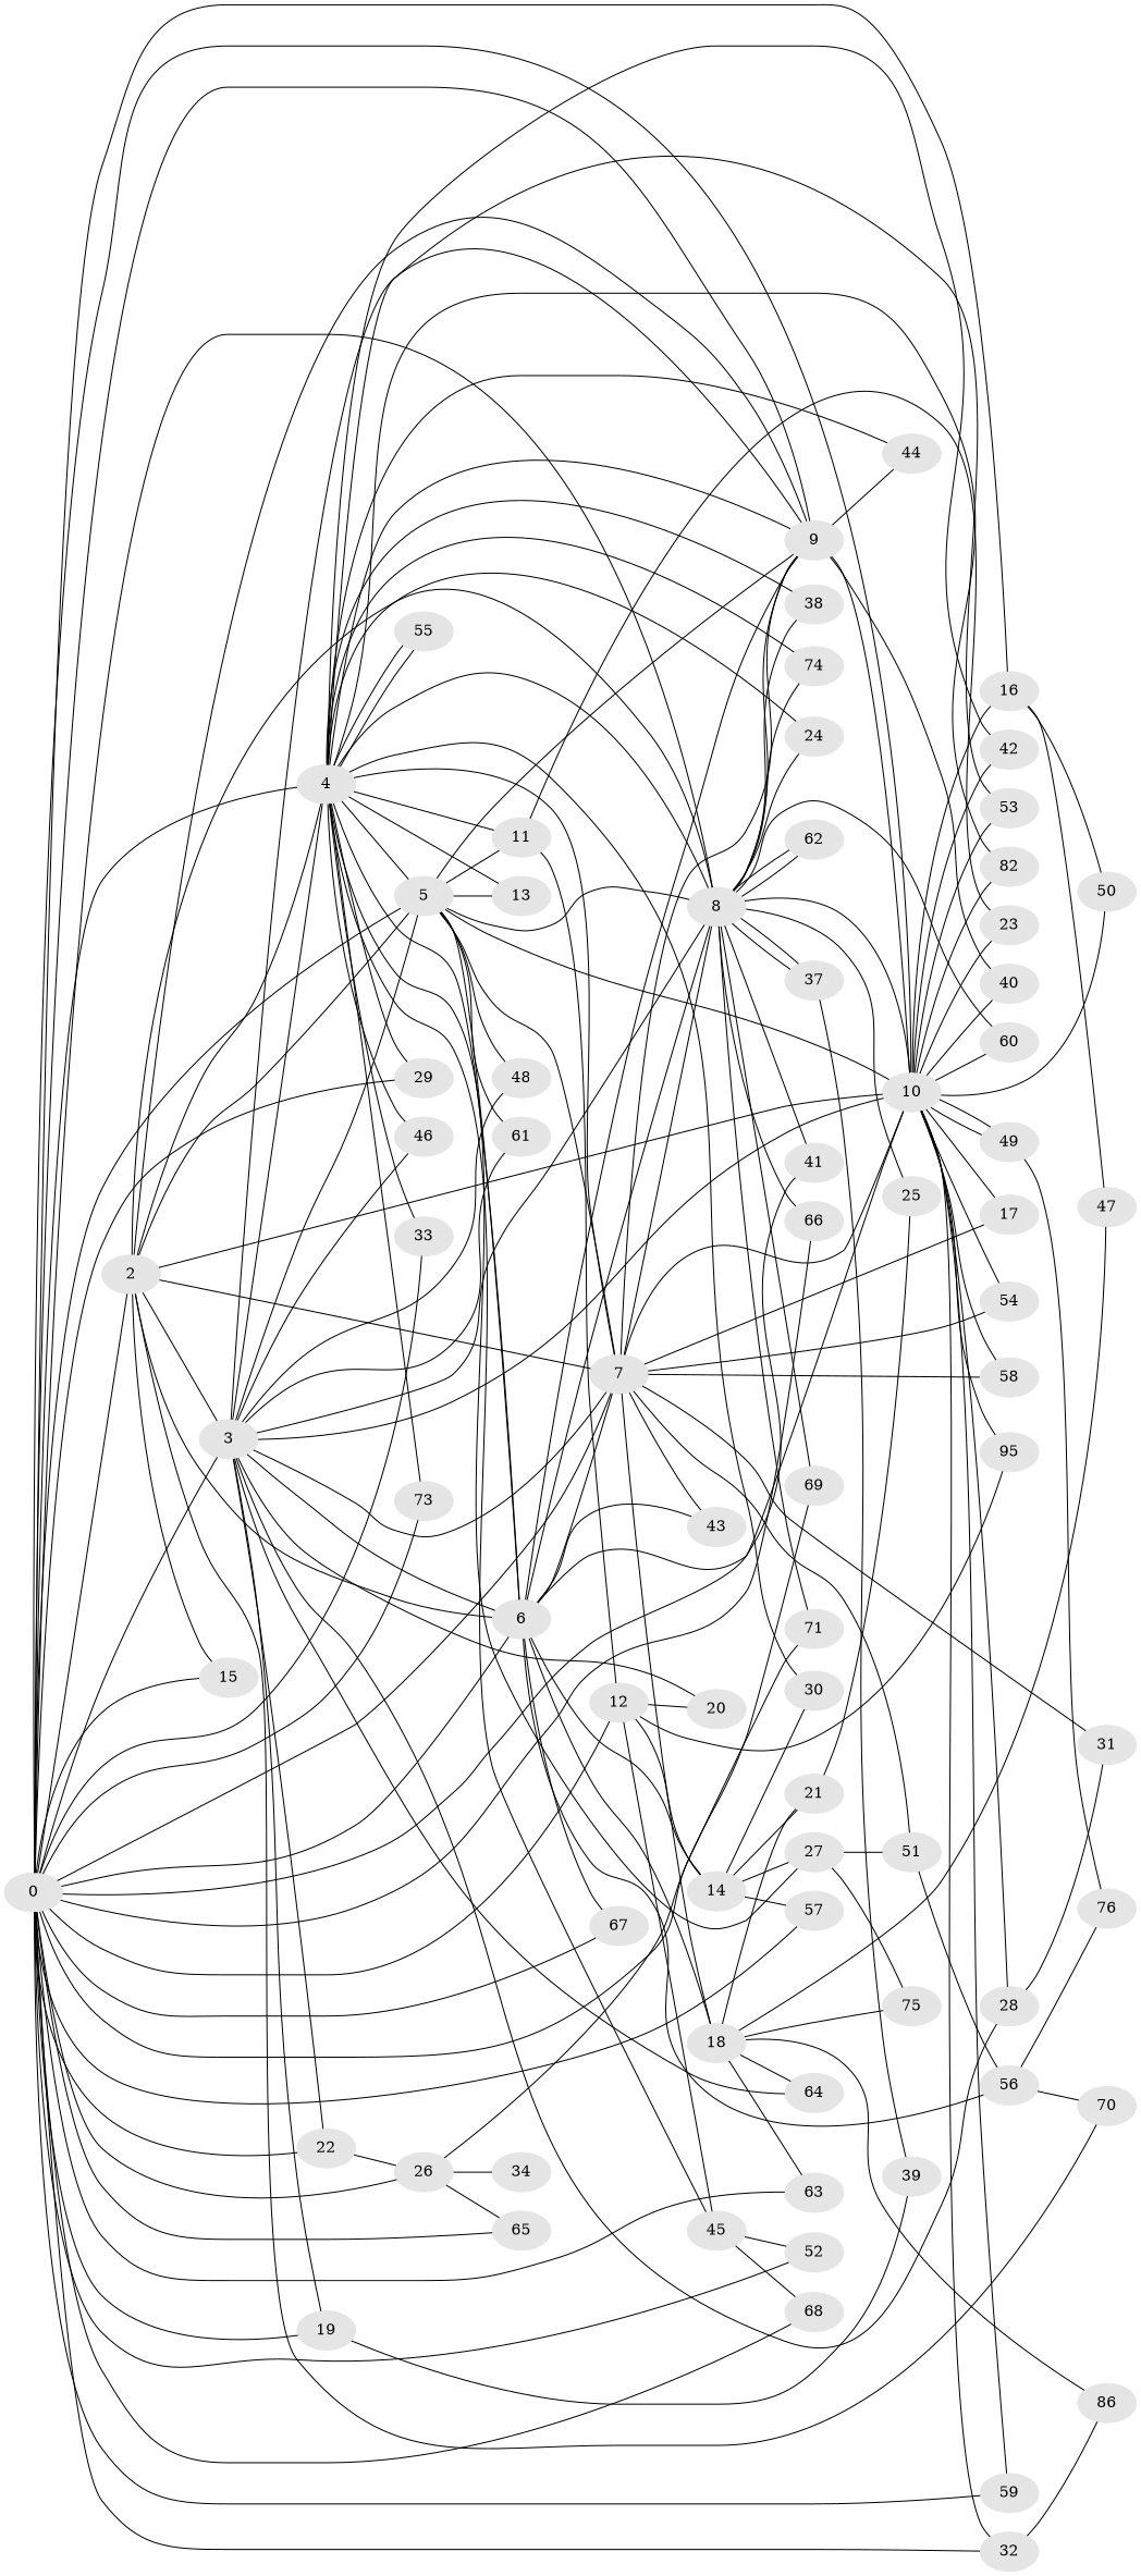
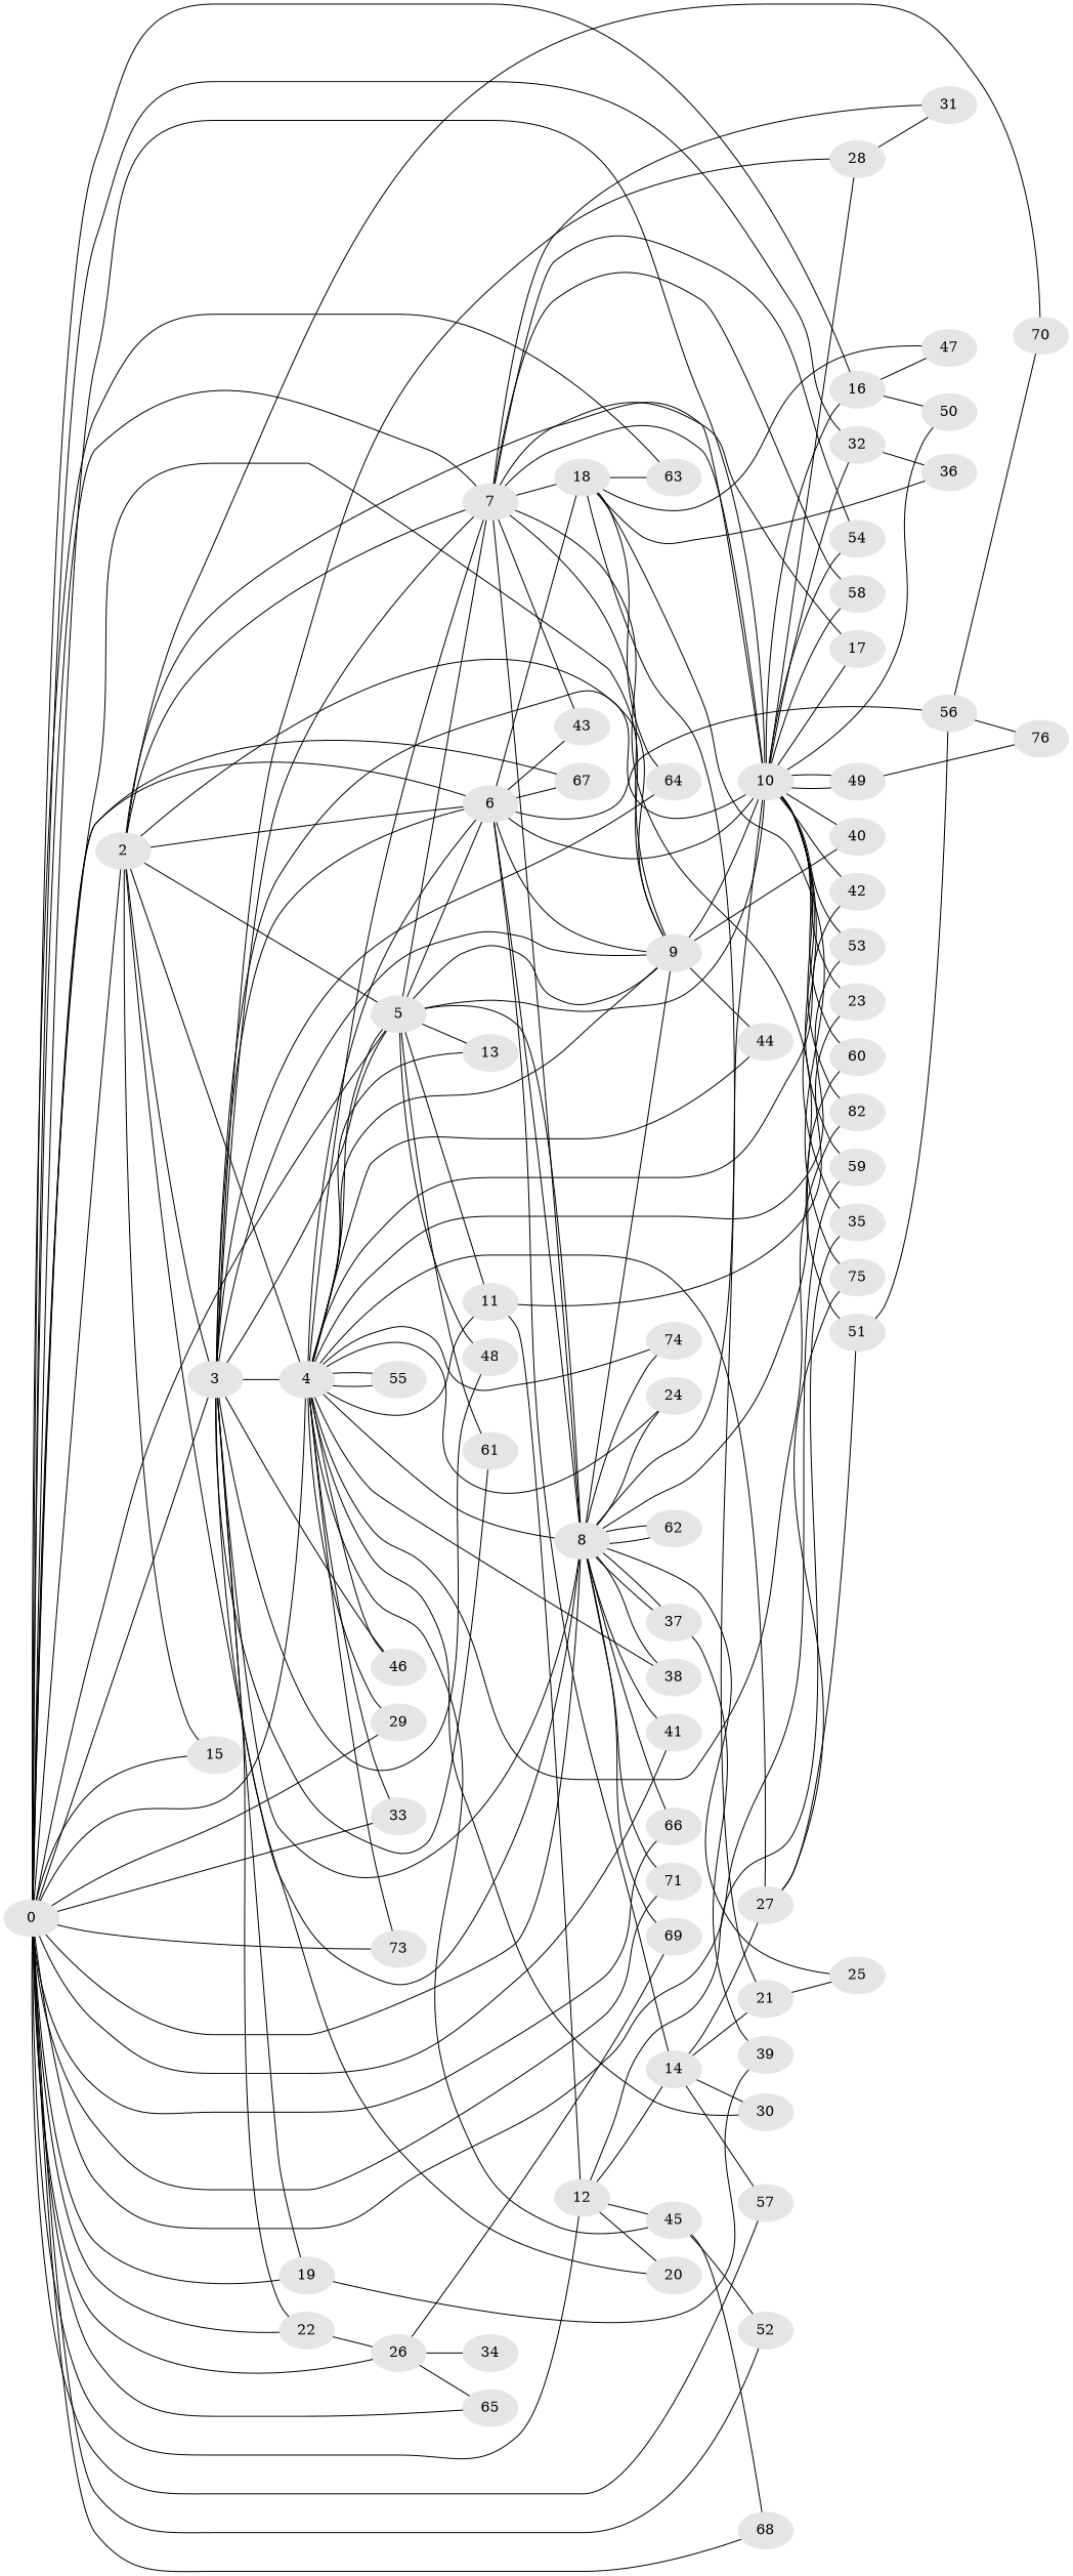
  graph {
    rankdir=LR
    node [color=gray90 style=filled]
    n1 [label=0]
    2
    3
    4
    5
    6
    7
    8
    9
    10
    12
    15
    16
    19
    22
    26
    29
    32
    33
    41
    52
    57
    59
    63
    65
    66
    67
    68
    71
    73
    70
    20
    28
    46
    48
    61
    64
    11
    13
    24
    27
    30
    38
    42
    44
    45
    53
    55
    n49 [label=82]
    74
    14
    18
    43
    56
    17
    31
    51
    54
    58
    25
    37
    60
    62
    69
    40
    23
-   35 [label=95]
+   35
    49
    50
    47
    39
    34
-   36 [label=86]
+   36
    75
    21
    76
    n1 -- 2
    n1 -- 3
    n1 -- 4
    n1 -- 5
    n1 -- 6
    n1 -- 7
    n1 -- 8
    n1 -- 9
    n1 -- 10
    n1 -- 12
    n1 -- 15
    n1 -- 16
    n1 -- 19
    n1 -- 22
    n1 -- 26
    n1 -- 29
    n1 -- 32
    n1 -- 33
    n1 -- 41
    n1 -- 52
    n1 -- 57
    n1 -- 59
    n1 -- 63
    n1 -- 65
    n1 -- 66
    n1 -- 67
    n1 -- 68
    n1 -- 71
    n1 -- 73
    2 -- 3
    2 -- 4
    2 -- 5
    2 -- 6
    2 -- 7
    2 -- 8
    2 -- 9
    2 -- 10
    2 -- 15
    2 -- 70
    3 -- 4
    3 -- 5
    3 -- 6
    3 -- 7
    3 -- 8
    3 -- 9
    3 -- 10
    3 -- 19
    3 -- 22
    3 -- 20
    3 -- 28
    3 -- 46
    3 -- 48
    3 -- 61
    3 -- 64
    4 -- 5
    4 -- 6
    4 -- 7
    4 -- 8
    4 -- 9
    4 -- 29
    4 -- 33
    4 -- 73
    4 -- 46
    4 -- 11
    4 -- 13
    4 -- 24
    4 -- 27
    4 -- 30
    4 -- 38
    4 -- 42
    4 -- 44
    4 -- 45
    4 -- 53
    4 -- 55
    4 -- 55
    4 -- n49
    4 -- 74
    5 -- 6
    5 -- 7
    5 -- 8
    5 -- 9
    5 -- 10
    5 -- 48
    5 -- 61
    5 -- 11
    5 -- 13
-   6 -- 7
    6 -- 8
    6 -- 9
    6 -- 10
    6 -- 67
    6 -- 14
    6 -- 18
    6 -- 43
    6 -- 56
    7 -- 8
    7 -- 9
    7 -- 10
    7 -- 18
    7 -- 43
    7 -- 17
    7 -- 31
    7 -- 51
    7 -- 54
    7 -- 58
    8 -- 9
    8 -- 10
    8 -- 41
    8 -- 66
    8 -- 71
    8 -- 24
    8 -- 38
    8 -- 74
    8 -- 25
    8 -- 37
    8 -- 37
    8 -- 60
    8 -- 62
    8 -- 62
    8 -- 69
    9 -- 10
    9 -- 44
    9 -- 40
    10 -- 16
    10 -- 32
    10 -- 59
    10 -- 28
    10 -- 42
    10 -- 53
    10 -- n49
    10 -- 17
    10 -- 54
    10 -- 58
    10 -- 60
    10 -- 40
    10 -- 23
    10 -- 35
    10 -- 49
    10 -- 49
    10 -- 50
    12 -- 20
    12 -- 45
    12 -- 14
    12 -- 35
    16 -- 50
    16 -- 47
    19 -- 39
    22 -- 26
    26 -- 65
    26 -- 69
    26 -- 34
    32 -- 36
    28 -- 31
    11 -- 12
    11 -- 23
    27 -- 51
    27 -- 75
    45 -- 52
    45 -- 68
    14 -- 57
    14 -- 27
    14 -- 30
    14 -- 21
    18 -- 63
    18 -- 64
    18 -- 47
    18 -- 36
    18 -- 75
    18 -- 21
    56 -- 70
    56 -- 76
    51 -- 56
    37 -- 39
    49 -- 76
    21 -- 25
  }
